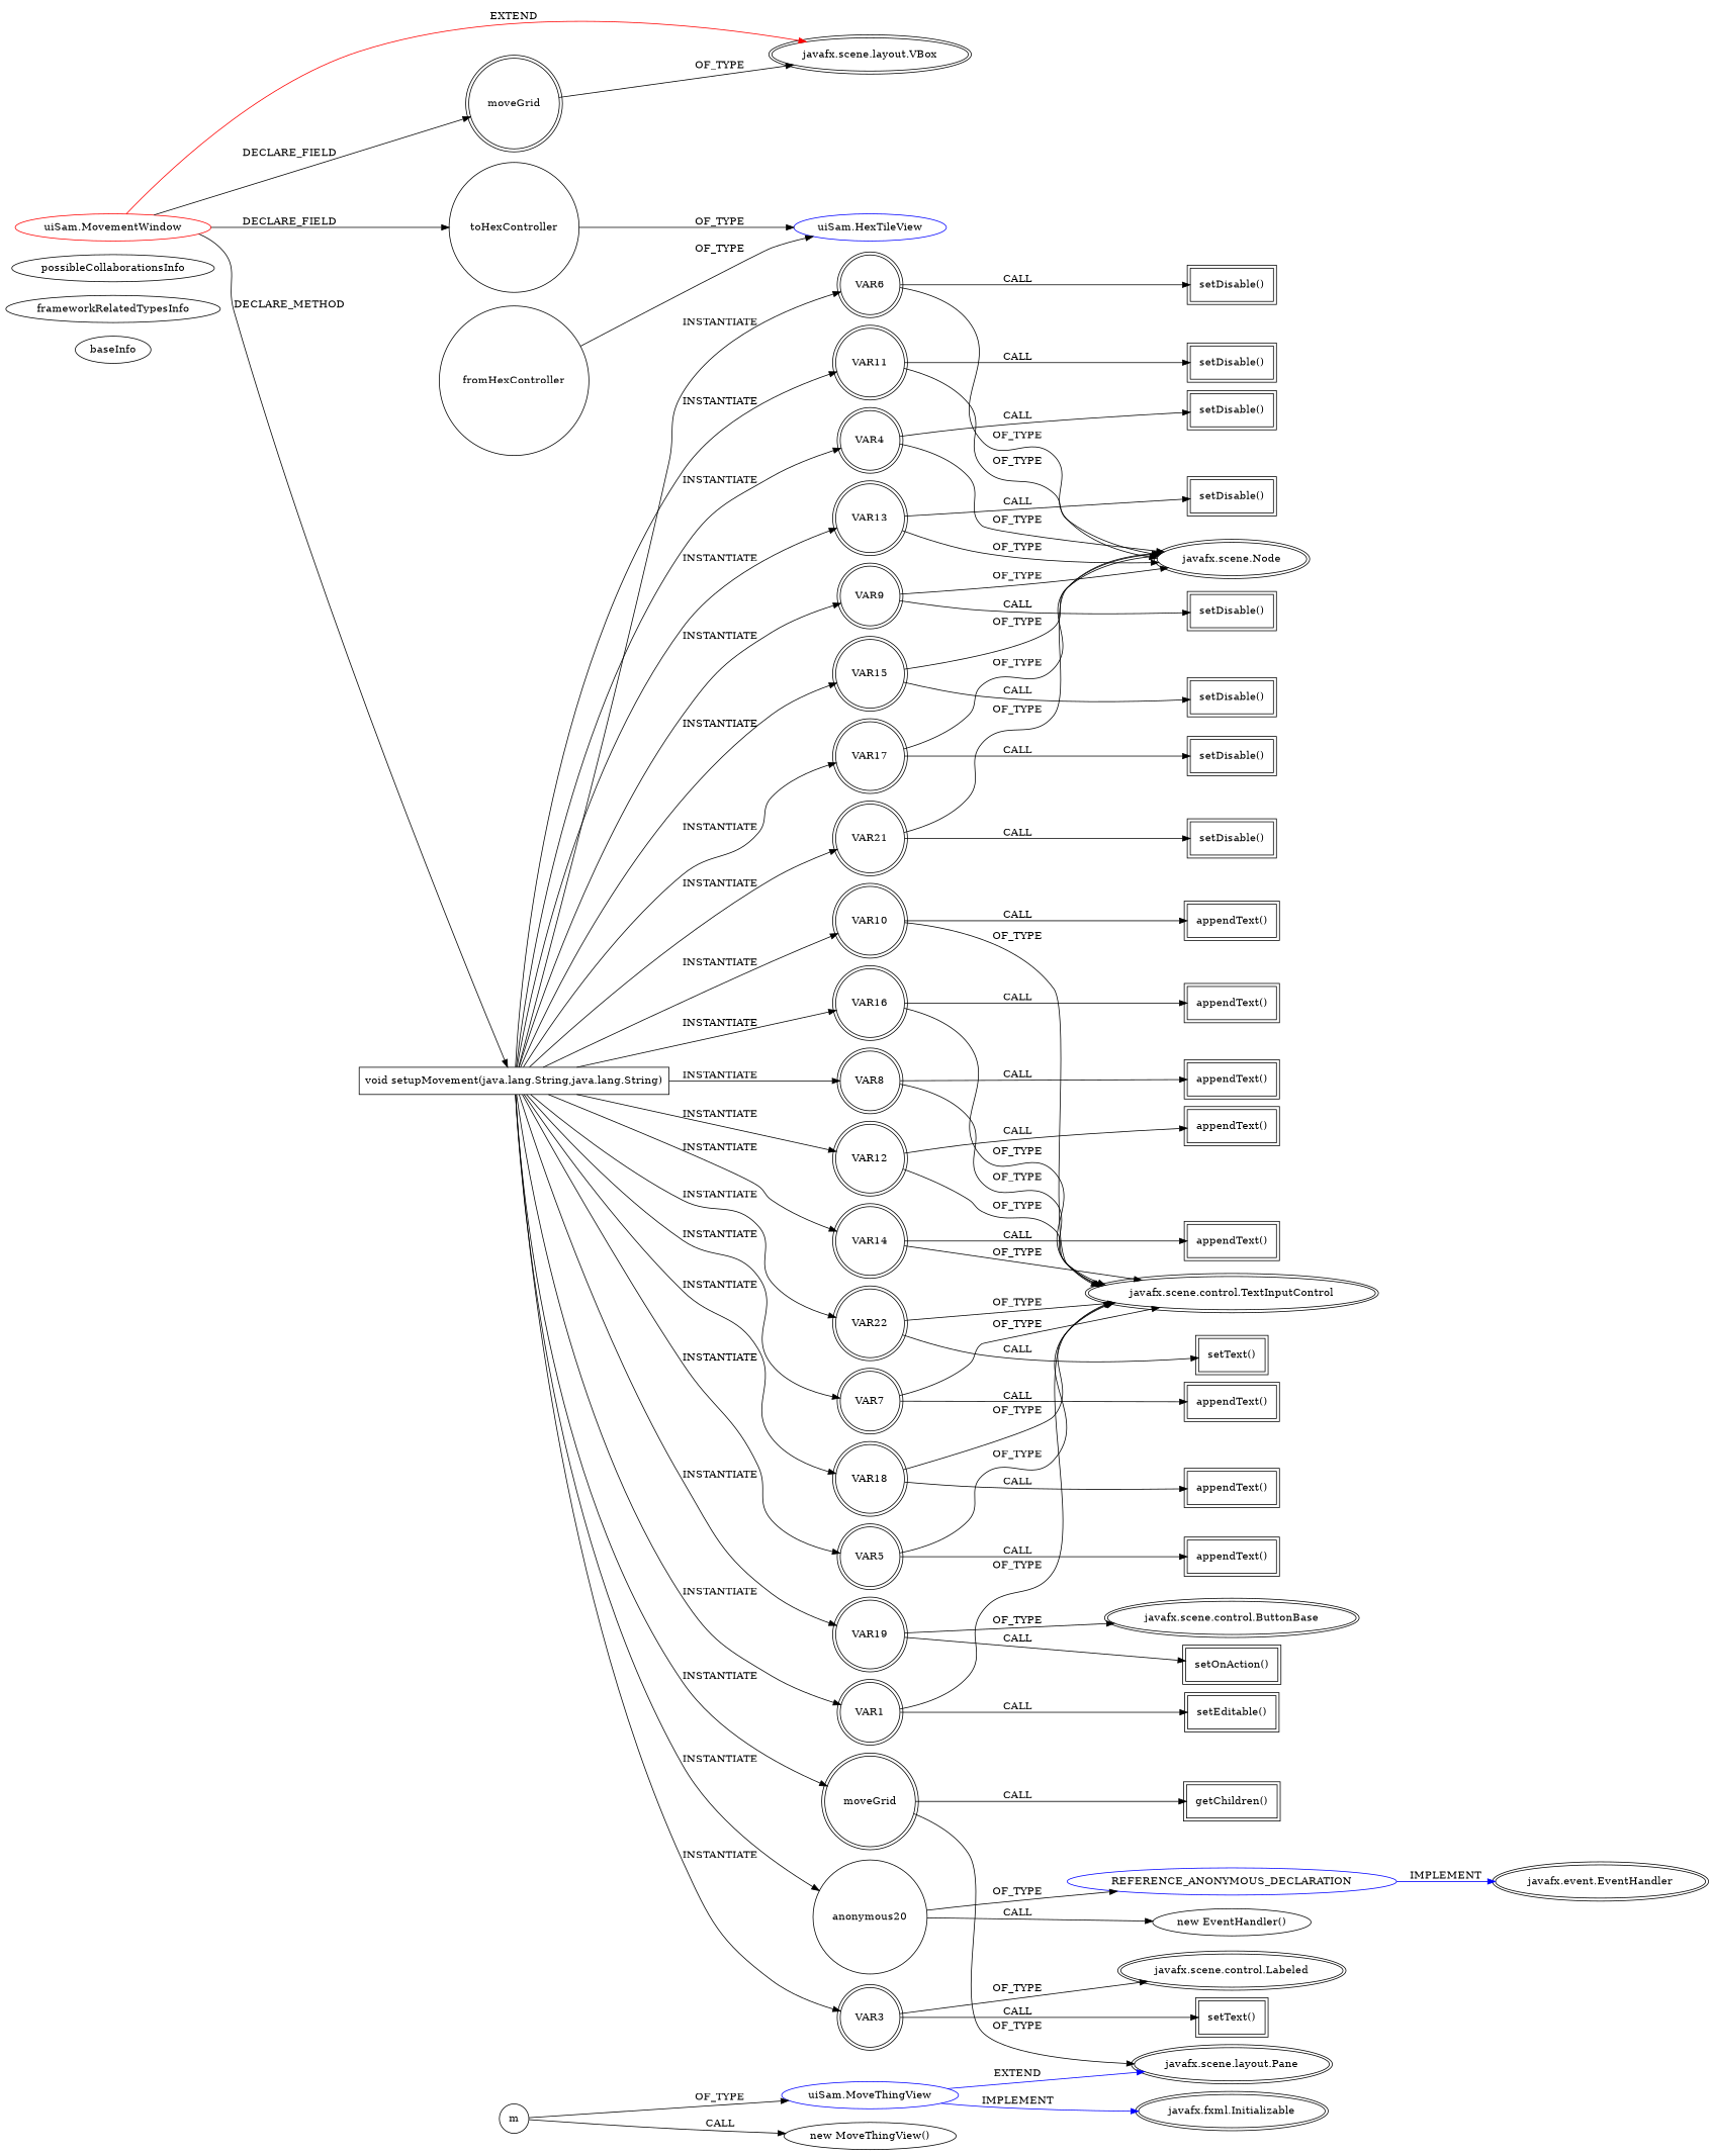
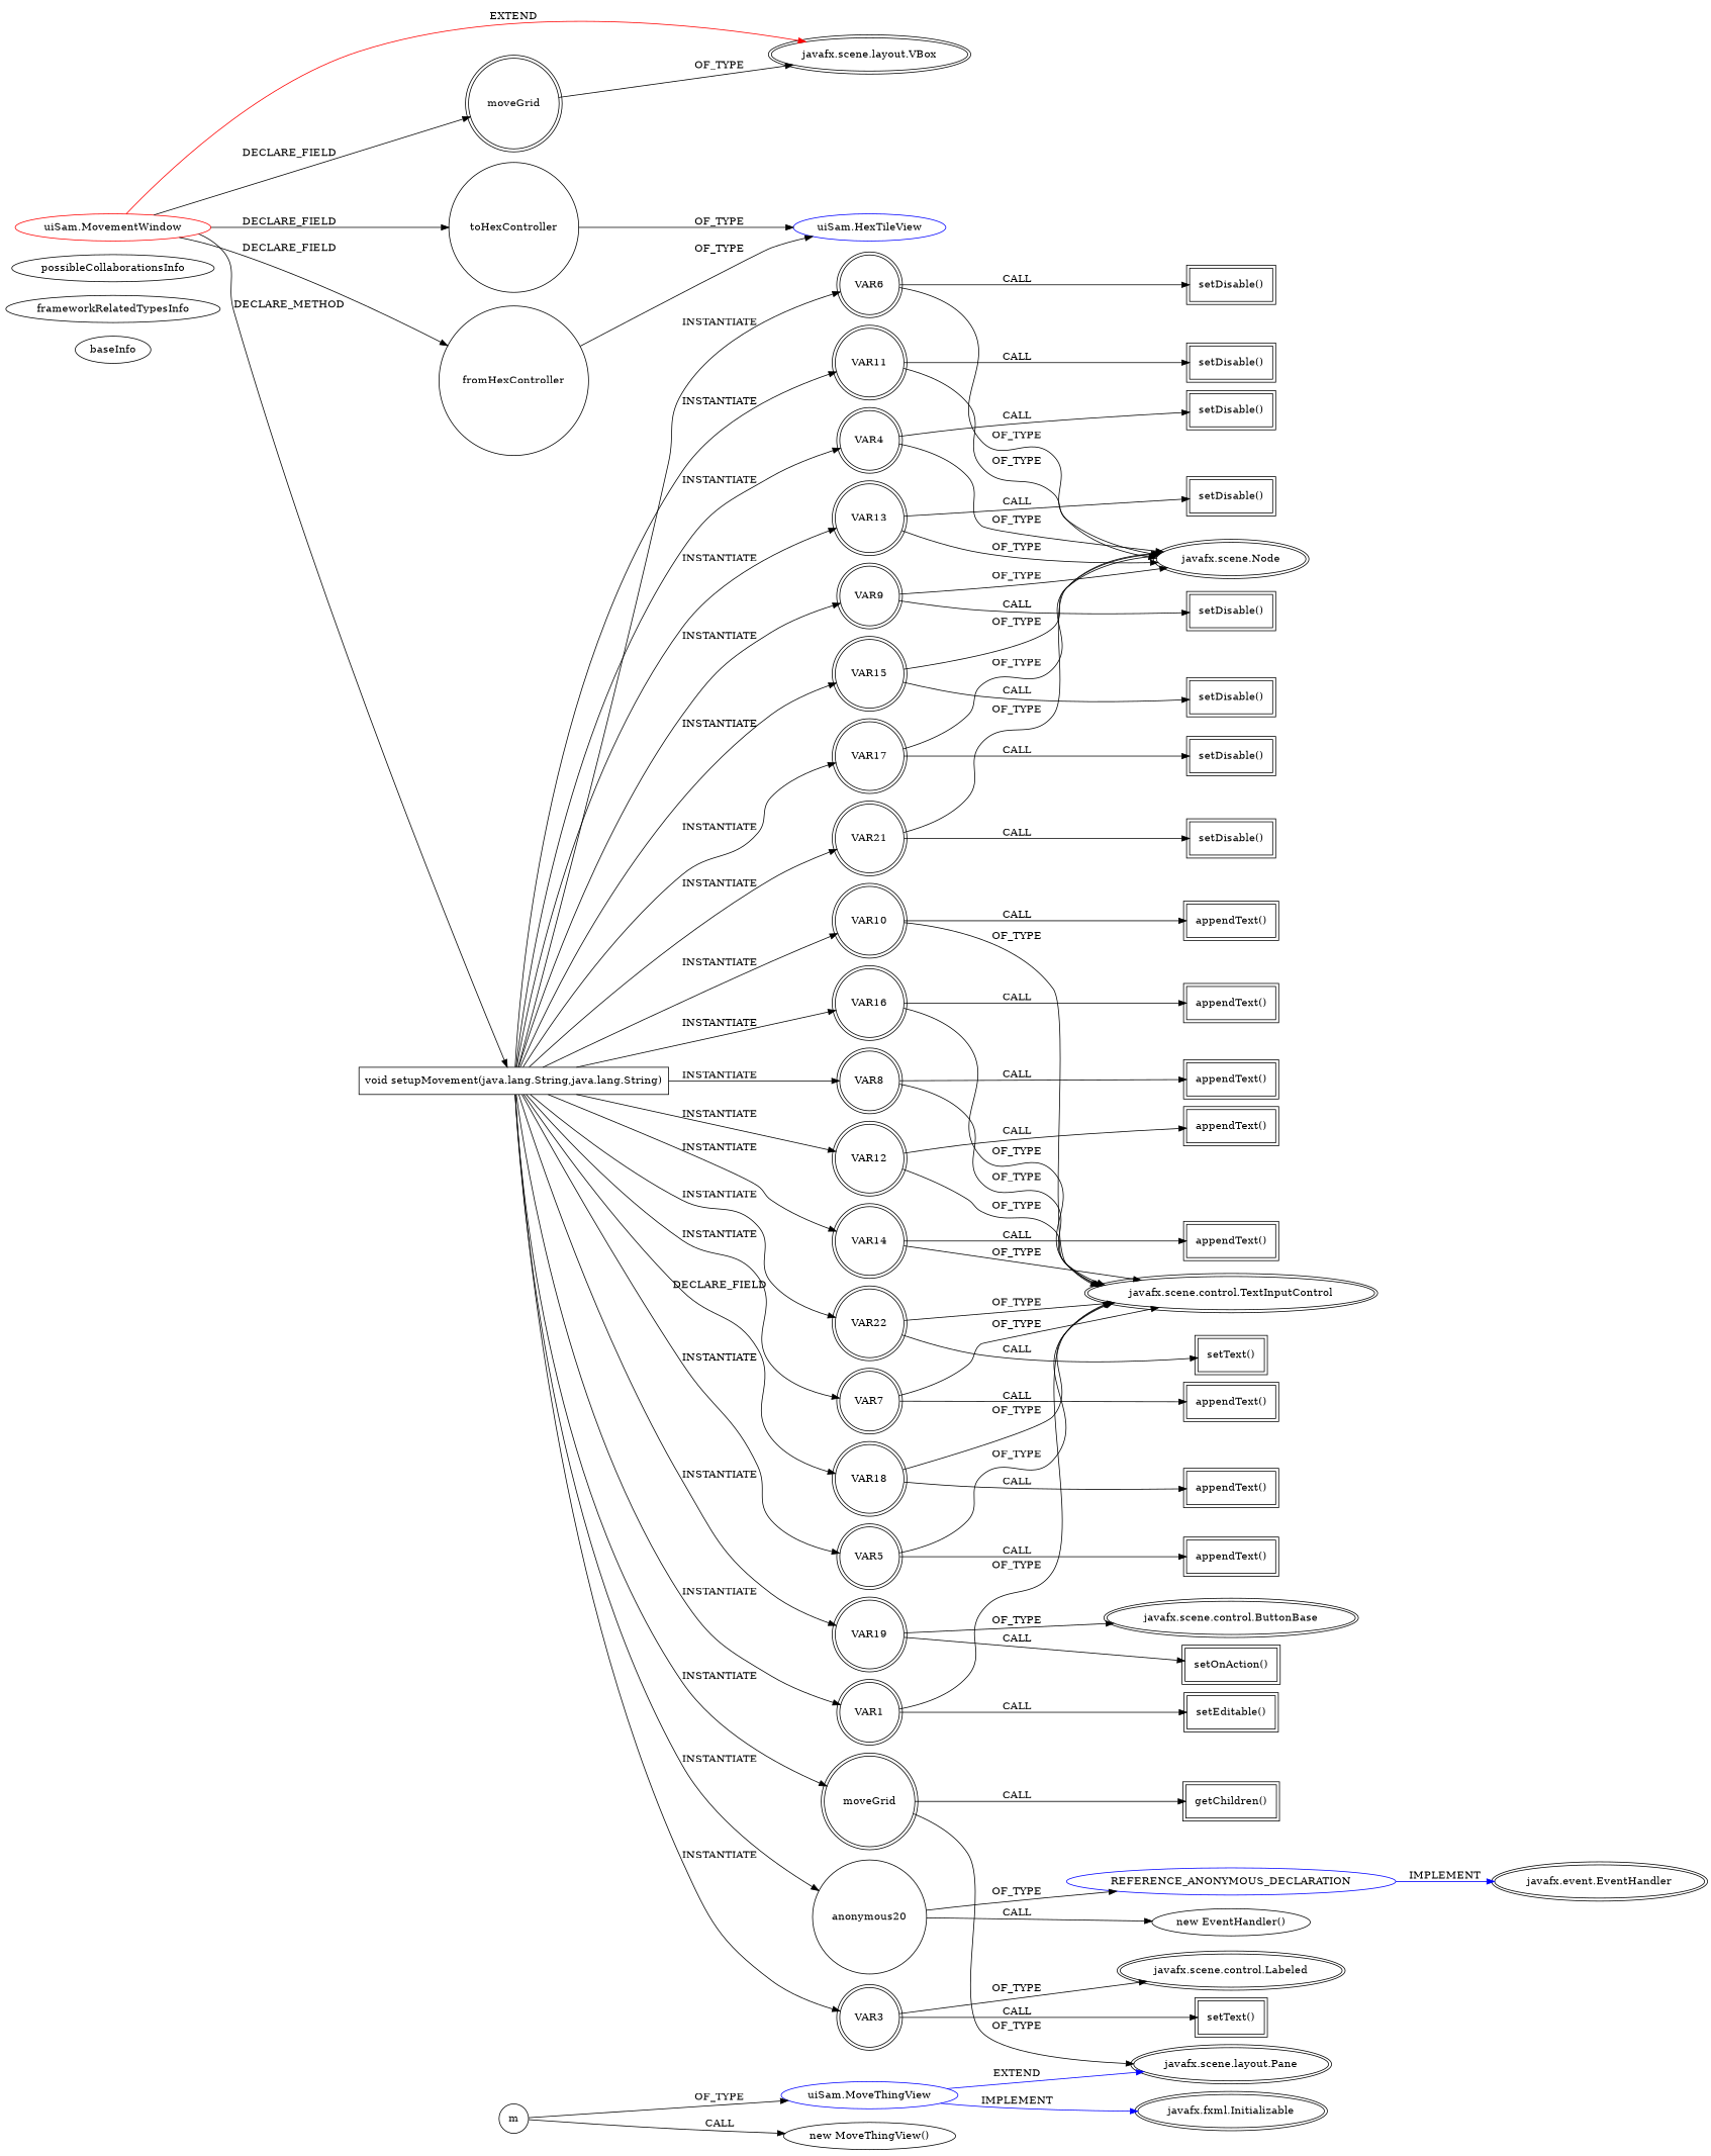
  digraph {
    rankdir=LR
    node [isFrameworkType=true vertexType=VARIABLE_EXPRESION peripheries=2 shape=circle]
    baseInfo [category=extension_graph graphId=3910 isAnonymous=false possibleRelation=true isFrameworkType="" vertexType="" peripheries="" shape=""]
    frameworkRelatedTypesInfo [0="javafx.scene.layout.VBox" isFrameworkType="" vertexType="" peripheries="" shape=""]
    possibleCollaborationsInfo [0="3910~FIELD_DECLARATION-FIELD_DECLARATION-~javafx.scene.layout.VBox ~javafx.scene.layout.Pane ~false~false" 1="3910~CLIENT_METHOD_DECLARATION-INSTANTIATION-~javafx.scene.layout.VBox ~javafx.scene.layout.Pane javafx.fxml.Initializable ~false~false" 2="3910~CLIENT_METHOD_DECLARATION-INSTANTIATION-~javafx.scene.layout.VBox ~javafx.event.EventHandler ~false~true" isFrameworkType="" vertexType="" peripheries="" shape=""]
    n4 [color=red isFrameworkType=false label="uiSam.MovementWindow" vertexType=ROOT_CLIENT_CLASS_DECLARATION peripheries="" shape=""]
    n5 [label="javafx.scene.layout.VBox" vertexType=FRAMEWORK_CLASS_TYPE shape=""]
    n6 [isFrameworkType=false label=fromHexController vertexType=FIELD_DECLARATION peripheries=""]
    n7 [label=moveGrid vertexType=FIELD_DECLARATION]
    n8 [isFrameworkType=false label=toHexController vertexType=FIELD_DECLARATION peripheries=""]
    n9 [isFrameworkType=false label="void setupMovement(java.lang.String,java.lang.String)" shape=box vertexType=CLIENT_METHOD_DECLARATION peripheries=""]
    n10 [color=blue isFrameworkType=false label="uiSam.HexTileView" vertexType=REFERENCE_CLIENT_CLASS_DECLARATION peripheries="" shape=""]
    n11 [label=VAR1]
    n12 [label=moveGrid]
    n13 [label=VAR3]
    n14 [label=VAR4]
    n15 [label=VAR5]
    n16 [label=VAR6]
    n17 [label=VAR7]
    n18 [label=VAR8]
    n19 [label=VAR9]
    n20 [label=VAR10]
    n21 [label=VAR11]
    n22 [label=VAR12]
    n23 [label=VAR13]
    n24 [label=VAR14]
    n25 [label=VAR15]
    n26 [label=VAR16]
    n27 [label=VAR17]
    n28 [label=VAR18]
    n29 [label=VAR19]
    n30 [isFrameworkType=false label=anonymous20 peripheries=""]
    n31 [label=VAR21]
    n32 [label=VAR22]
    n33 [label="javafx.scene.layout.Pane" vertexType=FRAMEWORK_CLASS_TYPE shape=""]
    n34 [isFrameworkType=false label=m peripheries=""]
    n35 [color=blue isFrameworkType=false label="uiSam.MoveThingView" vertexType=REFERENCE_CLIENT_CLASS_DECLARATION peripheries="" shape=""]
    n36 [isFrameworkType=false label="new MoveThingView()" vertexType=CONSTRUCTOR_CALL peripheries="" shape=""]
    n37 [label="javafx.scene.control.TextInputControl" vertexType=FRAMEWORK_CLASS_TYPE shape=""]
    n38 [label="setEditable()" shape=box vertexType=INSIDE_CALL]
    n39 [label="getChildren()" shape=box vertexType=INSIDE_CALL]
    n40 [label="javafx.scene.control.Labeled" vertexType=FRAMEWORK_CLASS_TYPE shape=""]
    n41 [label="setText()" shape=box vertexType=INSIDE_CALL]
    n42 [label="javafx.scene.Node" vertexType=FRAMEWORK_CLASS_TYPE shape=""]
    n43 [label="setDisable()" shape=box vertexType=INSIDE_CALL]
    n44 [label="appendText()" shape=box vertexType=INSIDE_CALL]
    n45 [label="setDisable()" shape=box vertexType=INSIDE_CALL]
    n46 [label="appendText()" shape=box vertexType=INSIDE_CALL]
    n47 [label="appendText()" shape=box vertexType=INSIDE_CALL]
    n48 [label="setDisable()" shape=box vertexType=INSIDE_CALL]
    n49 [label="appendText()" shape=box vertexType=INSIDE_CALL]
    n50 [label="setDisable()" shape=box vertexType=INSIDE_CALL]
    n51 [label="appendText()" shape=box vertexType=INSIDE_CALL]
    n52 [label="setDisable()" shape=box vertexType=INSIDE_CALL]
    n53 [label="appendText()" shape=box vertexType=INSIDE_CALL]
    n54 [label="setDisable()" shape=box vertexType=INSIDE_CALL]
    n55 [label="appendText()" shape=box vertexType=INSIDE_CALL]
    n56 [label="setDisable()" shape=box vertexType=INSIDE_CALL]
    n57 [label="appendText()" shape=box vertexType=INSIDE_CALL]
    n58 [label="javafx.scene.control.ButtonBase" vertexType=FRAMEWORK_CLASS_TYPE shape=""]
    n59 [label="setOnAction()" shape=box vertexType=INSIDE_CALL]
    n60 [color=blue isFrameworkType=false label=REFERENCE_ANONYMOUS_DECLARATION vertexType=REFERENCE_ANONYMOUS_DECLARATION peripheries="" shape=""]
    n61 [isFrameworkType=false label="new EventHandler()" vertexType=CONSTRUCTOR_CALL peripheries="" shape=""]
    n62 [label="setDisable()" shape=box vertexType=INSIDE_CALL]
    n63 [label="setText()" shape=box vertexType=INSIDE_CALL]
    n64 [label="javafx.fxml.Initializable" vertexType=FRAMEWORK_INTERFACE_TYPE shape=""]
    n65 [label="javafx.event.EventHandler" vertexType=FRAMEWORK_INTERFACE_TYPE shape=""]
    n4 -> n5 [color=red label=EXTEND]
+   n4 -> n6 [label=DECLARE_FIELD]
    n4 -> n7 [label=DECLARE_FIELD]
    n4 -> n8 [label=DECLARE_FIELD]
    n4 -> n9 [label=DECLARE_METHOD]
    n6 -> n10 [label=OF_TYPE]
    n7 -> n5 [label=OF_TYPE]
    n8 -> n10 [label=OF_TYPE]
    n9 -> n11 [label=INSTANTIATE]
    n9 -> n12 [label=INSTANTIATE]
    n9 -> n13 [label=INSTANTIATE]
    n9 -> n14 [label=INSTANTIATE]
    n9 -> n15 [label=INSTANTIATE]
    n9 -> n16 [label=INSTANTIATE]
    n9 -> n17 [label=INSTANTIATE]
    n9 -> n18 [label=INSTANTIATE]
    n9 -> n19 [label=INSTANTIATE]
    n9 -> n20 [label=INSTANTIATE]
    n9 -> n21 [label=INSTANTIATE]
    n9 -> n22 [label=INSTANTIATE]
    n9 -> n23 [label=INSTANTIATE]
    n9 -> n24 [label=INSTANTIATE]
    n9 -> n25 [label=INSTANTIATE]
    n9 -> n26 [label=INSTANTIATE]
    n9 -> n27 [label=INSTANTIATE]
-   n9 -> n28 [label=INSTANTIATE]
+   n9 -> n28 [label=DECLARE_FIELD]
    n9 -> n29 [label=INSTANTIATE]
    n9 -> n30 [label=INSTANTIATE]
    n9 -> n31 [label=INSTANTIATE]
    n9 -> n32 [label=INSTANTIATE]
    n11 -> n37 [label=OF_TYPE]
    n11 -> n38 [label=CALL]
    n12 -> n33 [label=OF_TYPE]
    n12 -> n39 [label=CALL]
    n13 -> n40 [label=OF_TYPE]
    n13 -> n41 [label=CALL]
    n14 -> n42 [label=OF_TYPE]
    n14 -> n43 [label=CALL]
    n15 -> n37 [label=OF_TYPE]
    n15 -> n44 [label=CALL]
    n16 -> n42 [label=OF_TYPE]
    n16 -> n45 [label=CALL]
    n17 -> n37 [label=OF_TYPE]
    n17 -> n46 [label=CALL]
    n18 -> n37 [label=OF_TYPE]
    n18 -> n47 [label=CALL]
    n19 -> n42 [label=OF_TYPE]
    n19 -> n48 [label=CALL]
    n20 -> n37 [label=OF_TYPE]
    n20 -> n49 [label=CALL]
    n21 -> n42 [label=OF_TYPE]
    n21 -> n50 [label=CALL]
    n22 -> n37 [label=OF_TYPE]
    n22 -> n51 [label=CALL]
    n23 -> n42 [label=OF_TYPE]
    n23 -> n52 [label=CALL]
    n24 -> n37 [label=OF_TYPE]
    n24 -> n53 [label=CALL]
    n25 -> n42 [label=OF_TYPE]
    n25 -> n54 [label=CALL]
    n26 -> n37 [label=OF_TYPE]
    n26 -> n55 [label=CALL]
    n27 -> n42 [label=OF_TYPE]
    n27 -> n56 [label=CALL]
    n28 -> n37 [label=OF_TYPE]
    n28 -> n57 [label=CALL]
    n29 -> n58 [label=OF_TYPE]
    n29 -> n59 [label=CALL]
    n30 -> n60 [label=OF_TYPE]
    n30 -> n61 [label=CALL]
    n31 -> n42 [label=OF_TYPE]
    n31 -> n62 [label=CALL]
    n32 -> n37 [label=OF_TYPE]
    n32 -> n63 [label=CALL]
    n34 -> n35 [label=OF_TYPE]
    n34 -> n36 [label=CALL]
    n35 -> n33 [color=blue label=EXTEND]
    n35 -> n64 [color=blue label=IMPLEMENT]
    n60 -> n65 [color=blue label=IMPLEMENT]
  }
